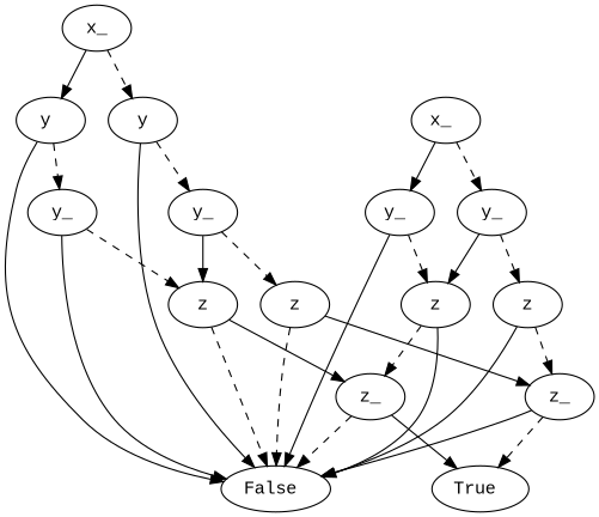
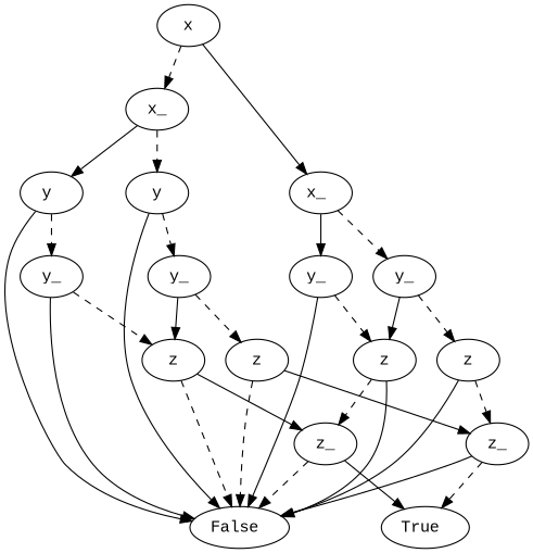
  digraph {
    fontname="Liberation Mono"
    node [fontname="Liberation Mono"]
    edge [fontname="Liberation Mono"]
+   n1 [label=x]
    n2 [label=x_]
    n3 [label="x_ "]
    n4 [label=y]
    n5 [label="y "]
    n6 [label=y_]
    n7 [label="False "]
    n8 [label=z]
    n9 [label=z]
    n10 [label=z_]
    n11 [label="True "]
    n12 [label=z_]
    n13 [label=y_]
    n14 [label=y_]
    n15 [label="y_ "]
    n16 [label=z]
    n17 [label=z]
+   n1 -> n2 [style=dashed]
+   n1 -> n3
    n2 -> n4 [style=dashed]
    n2 -> n5
    n3 -> n14 [style=dashed]
    n3 -> n15
    n4 -> n6 [style=dashed]
    n4 -> n7
    n5 -> n7
    n5 -> n13 [style=dashed]
    n6 -> n8 [style=dashed]
    n6 -> n9
    n8 -> n7 [style=dashed]
    n8 -> n10
    n9 -> n7 [style=dashed]
    n9 -> n12
    n10 -> n7
    n10 -> n11 [style=dashed]
    n12 -> n7 [style=dashed]
    n12 -> n11
    n13 -> n7
    n13 -> n9 [style=dashed]
    n14 -> n16 [style=dashed]
    n14 -> n17
    n15 -> n7
    n15 -> n17 [style=dashed]
    n16 -> n7
    n16 -> n10 [style=dashed]
    n17 -> n7
    n17 -> n12 [style=dashed]
  }
